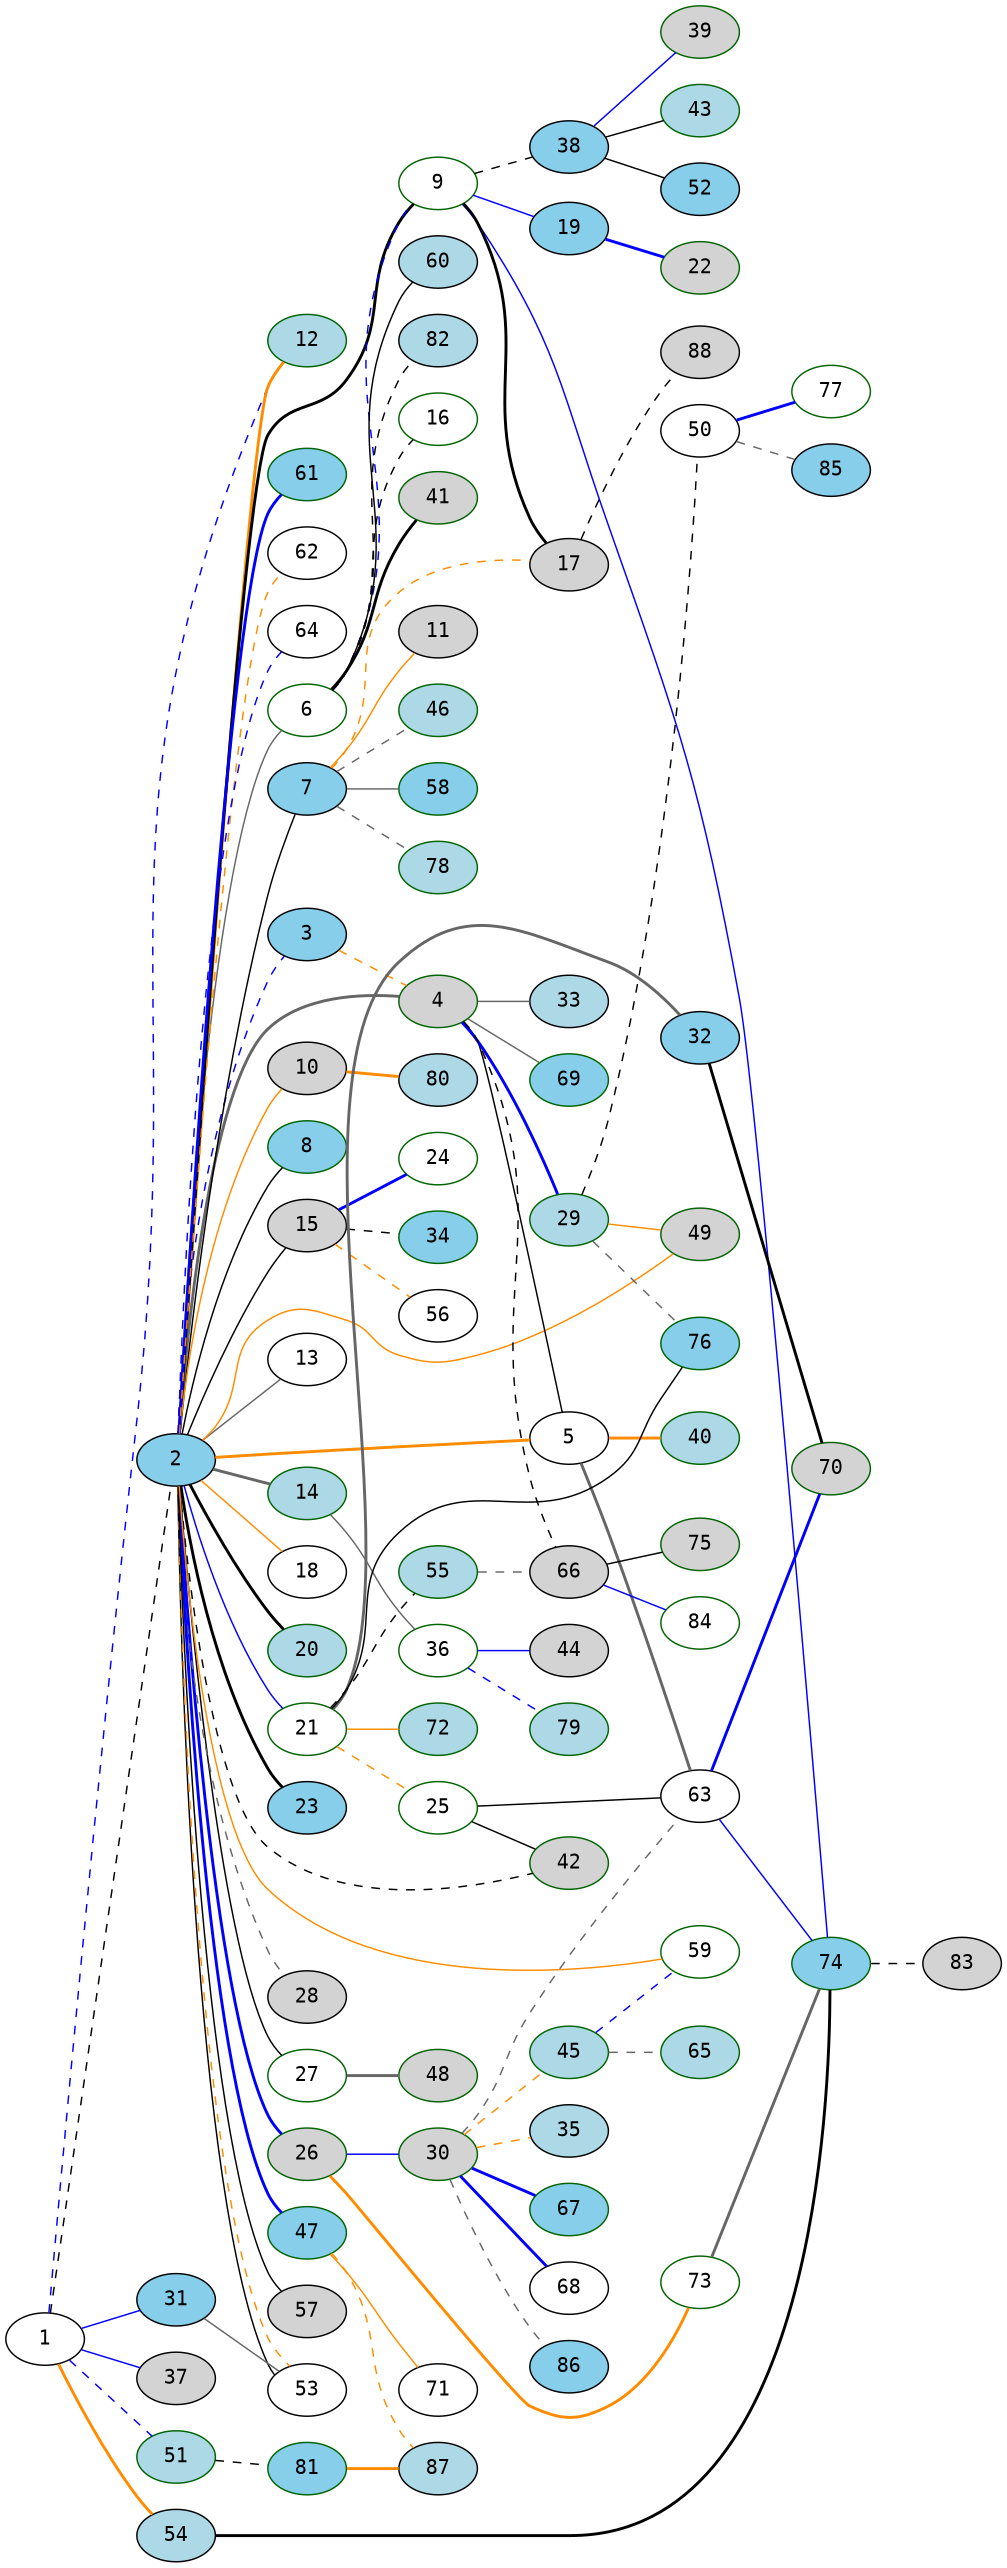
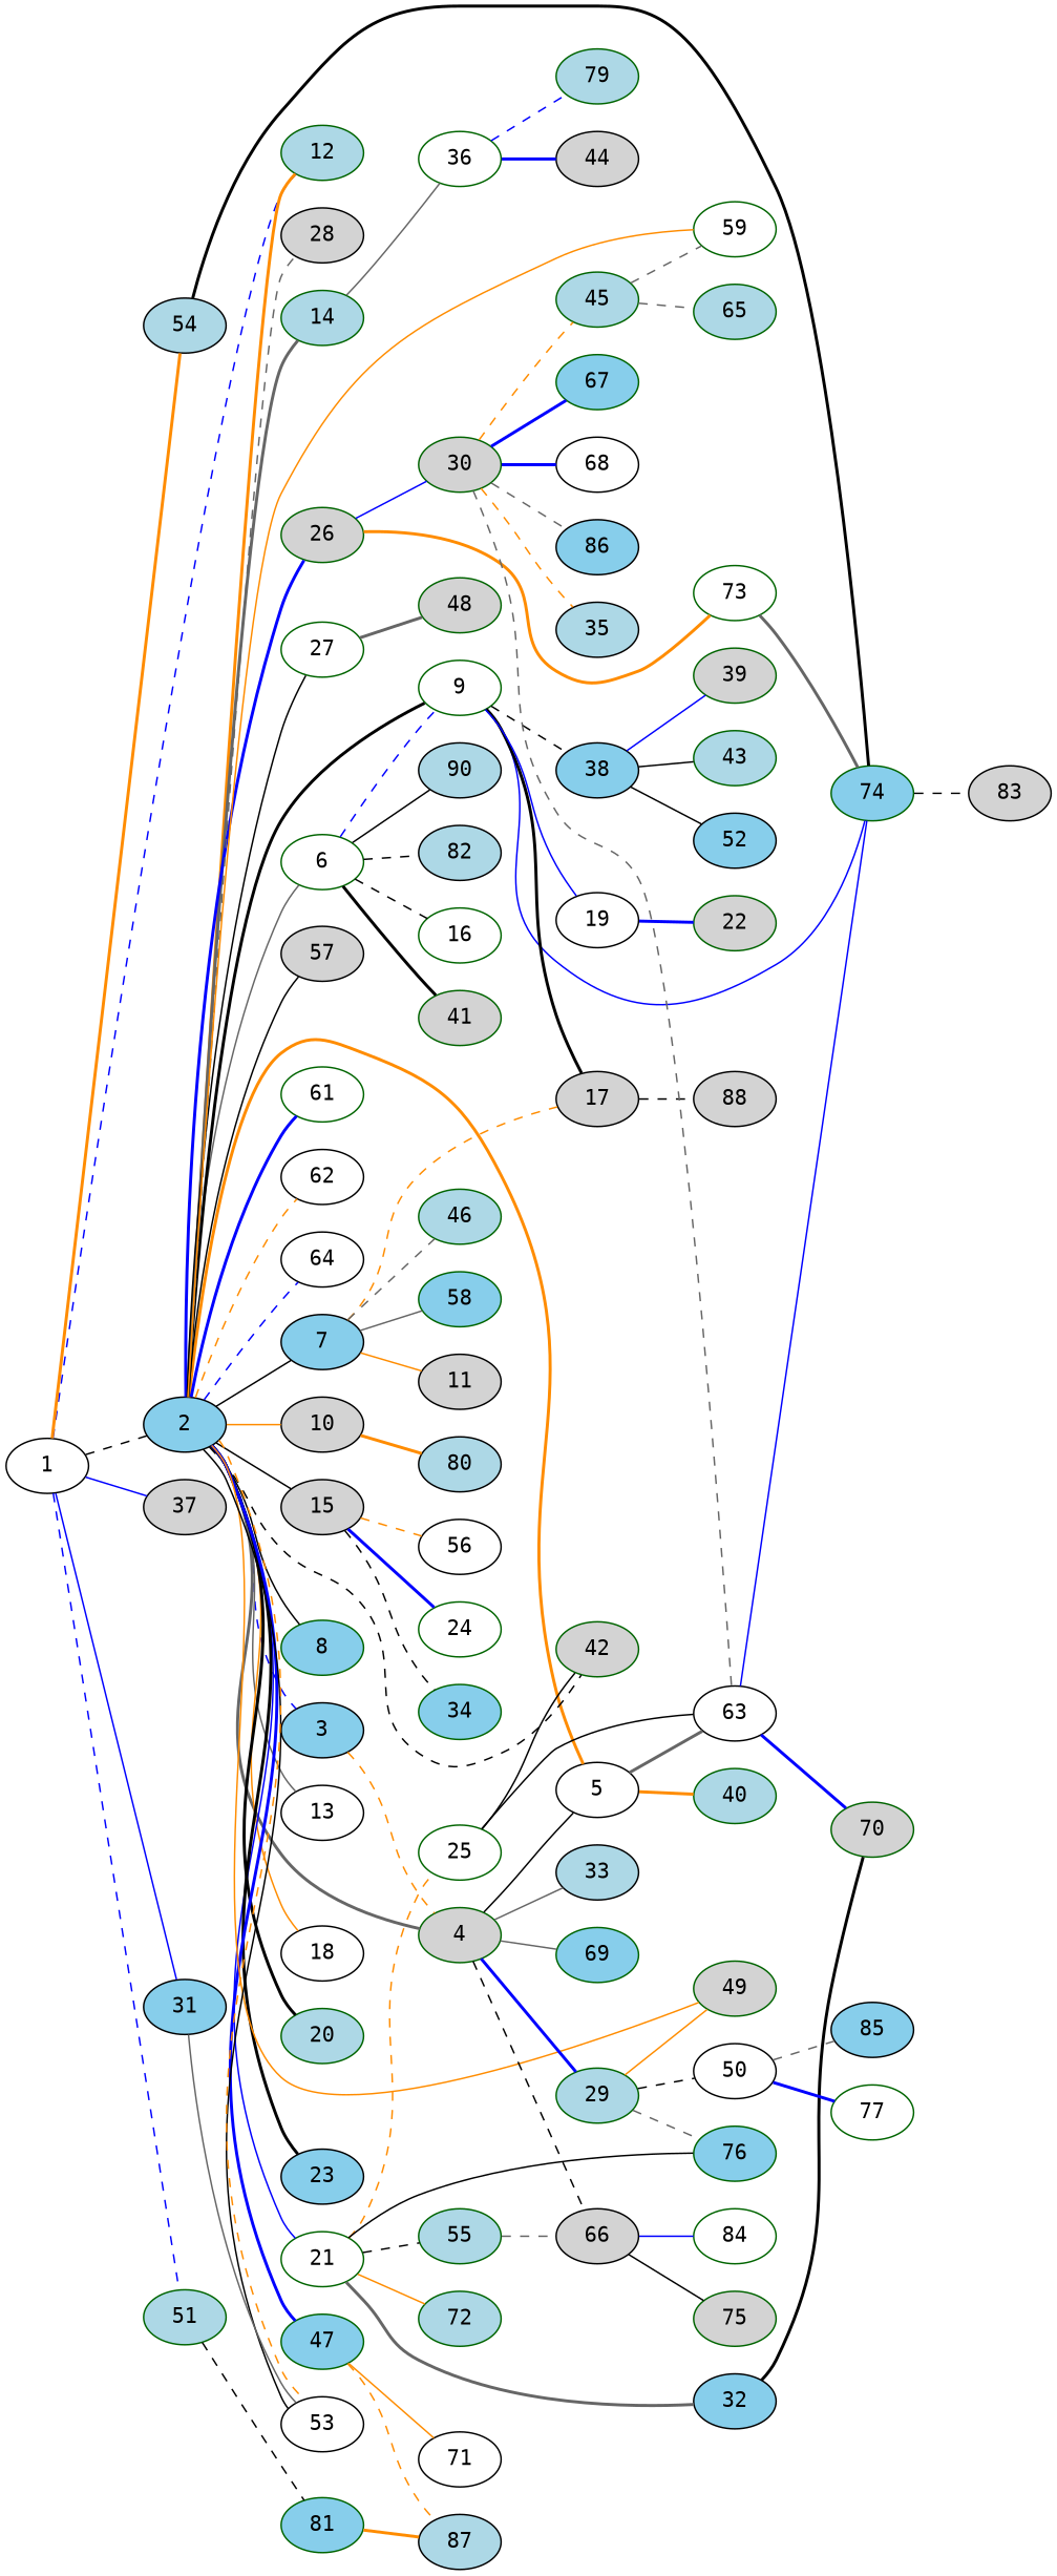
  graph {
    fontname="DejaVu Sans Mono"
    rankdir=LR
    node [color=darkgreen fillcolor=white fontname="DejaVu Sans Mono" style=filled]
    edge [color=black fontname="DejaVu Sans Mono" style=solid]
    1 [color=black]
    2 [color=black fillcolor=skyblue]
    12 [fillcolor=lightblue]
    31 [color=black fillcolor=skyblue]
    37 [color=black fillcolor=lightgrey]
    51 [fillcolor=lightblue]
    54 [color=black fillcolor=lightblue]
    3 [color=black fillcolor=skyblue]
    4 [fillcolor=lightgrey]
    5 [color=black]
    6
    7 [color=black fillcolor=skyblue]
    8 [fillcolor=skyblue]
    9
    10 [color=black fillcolor=lightgrey]
    13 [color=black]
    14 [fillcolor=lightblue]
    15 [color=black fillcolor=lightgrey]
    18 [color=black]
    20 [fillcolor=lightblue]
    21
    23 [color=black fillcolor=skyblue]
    26 [fillcolor=lightgrey]
    27
    28 [color=black fillcolor=lightgrey]
    42 [fillcolor=lightgrey]
    47 [fillcolor=skyblue]
    49 [fillcolor=lightgrey]
    53 [color=black]
    57 [color=black fillcolor=lightgrey]
    59
-   61 [fillcolor=skyblue]
+   61
    62 [color=black]
    64 [color=black]
    81 [fillcolor=skyblue]
    74 [fillcolor=skyblue]
    29 [fillcolor=lightblue]
    33 [color=black fillcolor=lightblue]
    66 [color=black fillcolor=lightgrey]
    69 [fillcolor=skyblue]
    40 [fillcolor=lightblue]
    63 [color=black]
    16
    41 [fillcolor=lightgrey]
-   60 [color=black fillcolor=lightblue]
+   60 [color=black fillcolor=lightblue label=90]
    82 [color=black fillcolor=lightblue]
    11 [color=black fillcolor=lightgrey]
    17 [color=black fillcolor=lightgrey]
    46 [fillcolor=lightblue]
    58 [fillcolor=skyblue]
-   78 [fillcolor=lightblue]
-   19 [color=black fillcolor=skyblue]
+   19 [color=black]
    38 [color=black fillcolor=skyblue]
    80 [color=black fillcolor=lightblue]
    36
    24
    34 [fillcolor=skyblue]
    56 [color=black]
    25
    32 [color=black fillcolor=skyblue]
    55 [fillcolor=lightblue]
    72 [fillcolor=lightblue]
    76 [fillcolor=skyblue]
    30 [fillcolor=lightgrey]
    73
    48 [fillcolor=lightgrey]
    71 [color=black]
    87 [color=black fillcolor=lightblue]
    50 [color=black]
    75 [fillcolor=lightgrey]
    84
    70 [fillcolor=lightgrey]
    88 [color=black fillcolor=lightgrey]
    22 [fillcolor=lightgrey]
    39 [fillcolor=lightgrey]
    43 [fillcolor=lightblue]
    52 [color=black fillcolor=skyblue]
    83 [color=black fillcolor=lightgrey]
    44 [color=black fillcolor=lightgrey]
    79 [fillcolor=lightblue]
    35 [color=black fillcolor=lightblue]
    45 [fillcolor=lightblue]
    67 [fillcolor=skyblue]
    68 [color=black]
    86 [color=black fillcolor=skyblue]
    77
    85 [color=black fillcolor=skyblue]
    65 [fillcolor=lightblue]
    1 -- 2 [style=dashed]
    1 -- 12 [color=blue style=dashed]
    1 -- 31 [color=blue]
    1 -- 37 [color=blue]
    1 -- 51 [color=blue style=dashed]
    1 -- 54 [color=darkorange style=bold]
    2 -- 12 [color=darkorange style=bold]
    2 -- 3 [color=blue style=dashed]
    2 -- 4 [color=gray40 style=bold]
    2 -- 5 [color=darkorange style=bold]
    2 -- 6 [color=gray40]
    2 -- 7
    2 -- 8
    2 -- 9 [style=bold]
    2 -- 10 [color=darkorange]
    2 -- 13 [color=gray40]
    2 -- 14 [color=gray40 style=bold]
    2 -- 15
    2 -- 18 [color=darkorange]
    2 -- 20 [style=bold]
    2 -- 21 [color=blue]
    2 -- 23 [style=bold]
    2 -- 26 [color=blue style=bold]
    2 -- 27
    2 -- 28 [color=gray40 style=dashed]
    2 -- 42 [style=dashed]
    2 -- 47 [color=blue style=bold]
    2 -- 49 [color=darkorange]
    2 -- 53
    2 -- 53 [color=darkorange style=dashed]
    2 -- 57
    2 -- 59 [color=darkorange]
    2 -- 61 [color=blue style=bold]
    2 -- 62 [color=darkorange style=dashed]
    2 -- 64 [color=blue style=dashed]
    31 -- 53 [color=gray40]
    51 -- 81 [style=dashed]
    54 -- 74 [style=bold]
    3 -- 4 [color=darkorange style=dashed]
    4 -- 5
    4 -- 29 [color=blue style=bold]
    4 -- 33 [color=gray40]
    4 -- 66 [style=dashed]
    4 -- 69 [color=gray40]
    5 -- 40 [color=darkorange style=bold]
    5 -- 63 [color=gray40 style=bold]
    6 -- 9 [color=blue style=dashed]
    6 -- 16 [style=dashed]
    6 -- 41 [style=bold]
    6 -- 60
    6 -- 82 [style=dashed]
    7 -- 11 [color=darkorange]
    7 -- 17 [color=darkorange style=dashed]
    7 -- 46 [color=gray40 style=dashed]
    7 -- 58 [color=gray40]
-   7 -- 78 [color=gray40 style=dashed]
    9 -- 74 [color=blue]
    9 -- 17 [style=bold]
    9 -- 19 [color=blue]
    9 -- 38 [style=dashed]
    10 -- 80 [color=darkorange style=bold]
    14 -- 36 [color=gray40]
    15 -- 24 [color=blue style=bold]
    15 -- 34 [style=dashed]
    15 -- 56 [color=darkorange style=dashed]
    21 -- 25 [color=darkorange style=dashed]
    21 -- 32 [color=gray40 style=bold]
    21 -- 55 [style=dashed]
    21 -- 72 [color=darkorange]
    21 -- 76
    26 -- 30 [color=blue]
    26 -- 73 [color=darkorange style=bold]
    27 -- 48 [color=gray40 style=bold]
    47 -- 71 [color=darkorange]
    47 -- 87 [color=darkorange style=dashed]
    81 -- 87 [color=darkorange style=bold]
    74 -- 83 [style=dashed]
    29 -- 49 [color=darkorange]
    29 -- 76 [color=gray40 style=dashed]
    29 -- 50 [style=dashed]
    66 -- 75
    66 -- 84 [color=blue]
    63 -- 74 [color=blue]
    63 -- 70 [color=blue style=bold]
    17 -- 88 [style=dashed]
    19 -- 22 [color=blue style=bold]
    38 -- 39 [color=blue]
    38 -- 43
    38 -- 52
-   36 -- 44 [color=blue]
+   36 -- 44 [color=blue style=bold]
    36 -- 79 [color=blue style=dashed]
    25 -- 42
    25 -- 63
    32 -- 70 [style=bold]
    55 -- 66 [color=gray40 style=dashed]
    30 -- 63 [color=gray40 style=dashed]
    30 -- 35 [color=darkorange style=dashed]
    30 -- 45 [color=darkorange style=dashed]
    30 -- 67 [color=blue style=bold]
    30 -- 68 [color=blue style=bold]
    30 -- 86 [color=gray40 style=dashed]
    73 -- 74 [color=gray40 style=bold]
    50 -- 77 [color=blue style=bold]
    50 -- 85 [color=gray40 style=dashed]
-   45 -- 59 [color=blue style=dashed]
+   45 -- 59 [color=gray40 style=dashed]
    45 -- 65 [color=gray40 style=dashed]
  }
